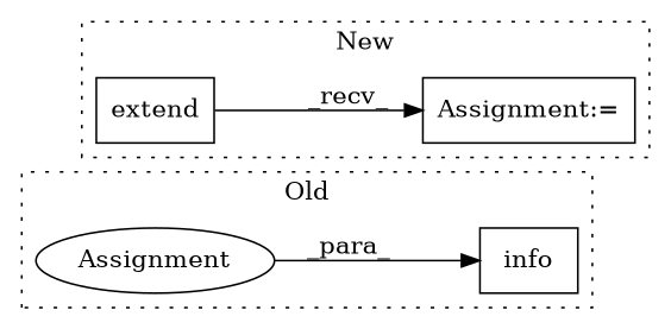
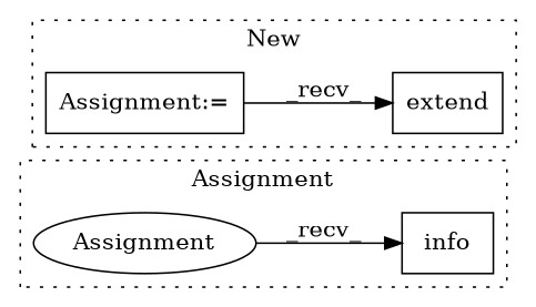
  digraph {
    rankdir=LR
    node [a=32 shape=box]
    n1 [l="5,1" label=info s="2826,2878"]
    n2 [a=45 l=42 label=Assignment s=2831 shape=ellipse]
    n3 [l="23,-10" label=extend s="2711,2891"]
    n4 [a=7 l=37 label="Assignment:=" s=2648]
    subgraph cluster_1 {
-     label=Old
+     label=Assignment
      style=dotted
      n1
      n2
    }
    subgraph cluster_2 {
      label=New
      style=dotted
      n3
      n4
    }
-   n2 -> n1 [label=_para_]
-   n3 -> n4 [label=_recv_]
+   n2 -> n1 [label=_recv_]
+   n4 -> n3 [label=_recv_]
  }
